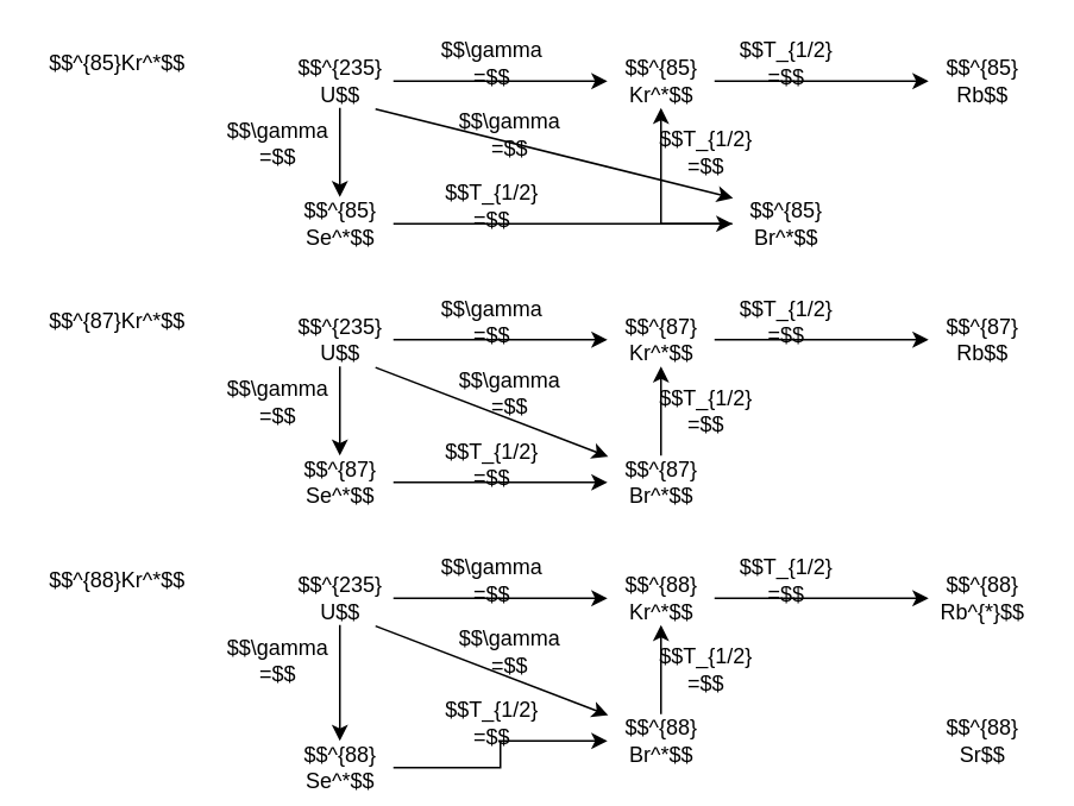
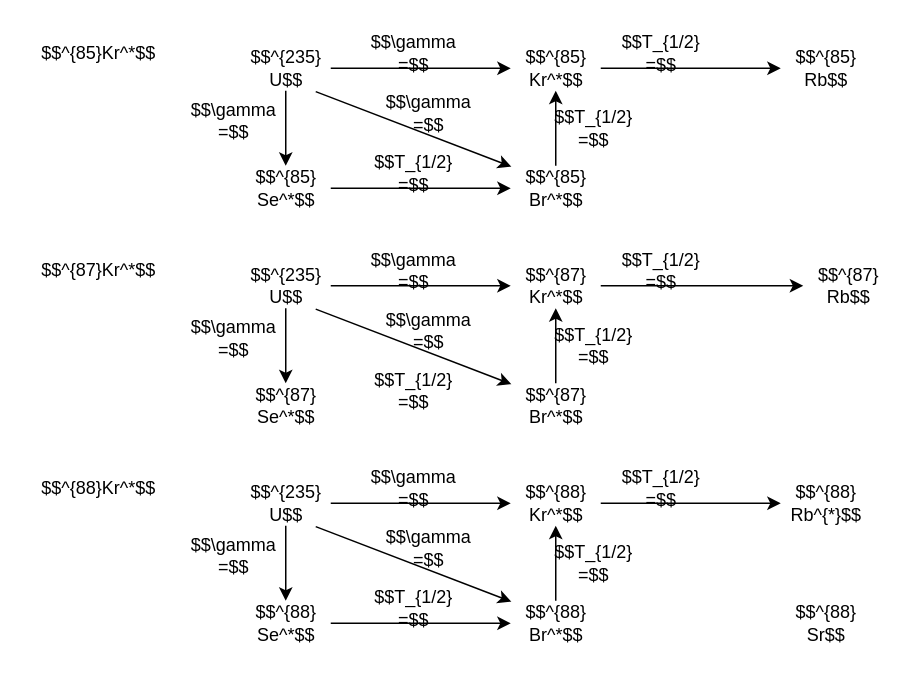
  <mxCell id="0" />
  <mxCell id="1" parent="0" />
  <mxCell id="2" value="$$^{85}Kr^*$$" style="text;html=1;resizable=0;autosize=1;align=center;verticalAlign=middle;points=[];fillColor=none;strokeColor=none;rounded=0;" parent="1" vertex="1"><mxGeometry x="20" y="25" width="90" height="20" as="geometry" /></mxCell>
  <mxCell id="3" value="" style="edgeStyle=orthogonalEdgeStyle;rounded=0;orthogonalLoop=1;jettySize=auto;html=1;" edge="1" parent="1" source="5" target="10"><mxGeometry relative="1" as="geometry"><mxPoint x="190" y="105" as="targetPoint" /></mxGeometry></mxCell>
  <mxCell id="4" value="" style="edgeStyle=orthogonalEdgeStyle;rounded=0;orthogonalLoop=1;jettySize=auto;html=1;" edge="1" parent="1" source="5" target="7"><mxGeometry relative="1" as="geometry" /></mxCell>
  <mxCell id="5" value="$$^{235}&lt;br&gt;U$$" style="text;html=1;resizable=0;autosize=1;align=center;verticalAlign=middle;points=[];fillColor=none;strokeColor=none;rounded=0;" vertex="1" parent="1"><mxGeometry x="160" y="30" width="60" height="30" as="geometry" /></mxCell>
  <mxCell id="6" value="" style="edgeStyle=orthogonalEdgeStyle;rounded=0;orthogonalLoop=1;jettySize=auto;html=1;" edge="1" parent="1" source="7" target="8"><mxGeometry relative="1" as="geometry" /></mxCell>
  <mxCell id="7" value="$$^{85}&lt;br&gt;Kr^*$$" style="text;html=1;resizable=0;autosize=1;align=center;verticalAlign=middle;points=[];fillColor=none;strokeColor=none;rounded=0;" vertex="1" parent="1"><mxGeometry x="340" y="30" width="60" height="30" as="geometry" /></mxCell>
  <mxCell id="8" value="$$^{85}&lt;br&gt;Rb$$" style="text;html=1;resizable=0;autosize=1;align=center;verticalAlign=middle;points=[];fillColor=none;strokeColor=none;rounded=0;" vertex="1" parent="1"><mxGeometry x="520" y="30" width="60" height="30" as="geometry" /></mxCell>
  <mxCell id="9" value="" style="edgeStyle=orthogonalEdgeStyle;rounded=0;orthogonalLoop=1;jettySize=auto;html=1;" edge="1" parent="1" source="10" target="12"><mxGeometry relative="1" as="geometry" /></mxCell>
  <mxCell id="10" value="$$^{85}&lt;br&gt;Se^*$$" style="text;html=1;resizable=0;autosize=1;align=center;verticalAlign=middle;points=[];fillColor=none;strokeColor=none;rounded=0;" vertex="1" parent="1"><mxGeometry x="160" y="110" width="60" height="30" as="geometry" /></mxCell>
  <mxCell id="11" value="" style="edgeStyle=orthogonalEdgeStyle;rounded=0;orthogonalLoop=1;jettySize=auto;html=1;" edge="1" parent="1" source="12" target="7"><mxGeometry relative="1" as="geometry" /></mxCell>
- <mxCell id="12" value="$$^{85}&lt;br&gt;Br^*$$" style="text;html=1;resizable=0;autosize=1;align=center;verticalAlign=middle;points=[];fillColor=none;strokeColor=none;rounded=0;" vertex="1" parent="1"><mxGeometry x="410" y="110" width="60" height="30" as="geometry" /></mxCell>
+ <mxCell id="12" value="$$^{85}&lt;br&gt;Br^*$$" style="text;html=1;resizable=0;autosize=1;align=center;verticalAlign=middle;points=[];fillColor=none;strokeColor=none;rounded=0;" vertex="1" parent="1"><mxGeometry x="340" y="110" width="60" height="30" as="geometry" /></mxCell>
  <mxCell id="13" value="" style="endArrow=classic;html=1;exitX=0.833;exitY=1.02;exitDx=0;exitDy=0;exitPerimeter=0;entryX=0.007;entryY=0.02;entryDx=0;entryDy=0;entryPerimeter=0;" edge="1" parent="1" source="5" target="12"><mxGeometry width="50" height="50" relative="1" as="geometry"><mxPoint x="250" y="110" as="sourcePoint" /><mxPoint x="300" y="60" as="targetPoint" /></mxGeometry></mxCell>
  <mxCell id="14" value="$$\gamma&lt;br&gt;=$$" style="text;html=1;resizable=0;autosize=1;align=center;verticalAlign=middle;points=[];fillColor=none;strokeColor=none;rounded=0;" vertex="1" parent="1"><mxGeometry x="240" y="20" width="70" height="30" as="geometry" /></mxCell>
  <mxCell id="15" value="$$\gamma&lt;br&gt;=$$" style="text;html=1;resizable=0;autosize=1;align=center;verticalAlign=middle;points=[];fillColor=none;strokeColor=none;rounded=0;" vertex="1" parent="1"><mxGeometry x="250" y="60" width="70" height="30" as="geometry" /></mxCell>
  <mxCell id="16" value="$$T_{1/2}&lt;br&gt;=$$" style="text;html=1;resizable=0;autosize=1;align=center;verticalAlign=middle;points=[];fillColor=none;strokeColor=none;rounded=0;" vertex="1" parent="1"><mxGeometry x="240" y="100" width="70" height="30" as="geometry" /></mxCell>
  <mxCell id="17" value="$$T_{1/2}&lt;br&gt;=$$" style="text;html=1;resizable=0;autosize=1;align=center;verticalAlign=middle;points=[];fillColor=none;strokeColor=none;rounded=0;" vertex="1" parent="1"><mxGeometry x="360" y="70" width="70" height="30" as="geometry" /></mxCell>
  <mxCell id="18" value="$$T_{1/2}&lt;br&gt;=$$" style="text;html=1;resizable=0;autosize=1;align=center;verticalAlign=middle;points=[];fillColor=none;strokeColor=none;rounded=0;" vertex="1" parent="1"><mxGeometry x="405" y="20" width="70" height="30" as="geometry" /></mxCell>
  <mxCell id="19" value="$$\gamma&lt;br&gt;=$$" style="text;html=1;resizable=0;autosize=1;align=center;verticalAlign=middle;points=[];fillColor=none;strokeColor=none;rounded=0;" vertex="1" parent="1"><mxGeometry x="120" y="65" width="70" height="30" as="geometry" /></mxCell>
  <mxCell id="20" value="$$^{87}Kr^*$$" style="text;html=1;resizable=0;autosize=1;align=center;verticalAlign=middle;points=[];fillColor=none;strokeColor=none;rounded=0;" vertex="1" parent="1"><mxGeometry x="20" y="170" width="90" height="20" as="geometry" /></mxCell>
  <mxCell id="21" value="" style="edgeStyle=orthogonalEdgeStyle;rounded=0;orthogonalLoop=1;jettySize=auto;html=1;" edge="1" parent="1" source="23" target="28"><mxGeometry relative="1" as="geometry"><mxPoint x="190" y="250" as="targetPoint" /></mxGeometry></mxCell>
  <mxCell id="22" value="" style="edgeStyle=orthogonalEdgeStyle;rounded=0;orthogonalLoop=1;jettySize=auto;html=1;" edge="1" parent="1" source="23" target="25"><mxGeometry relative="1" as="geometry" /></mxCell>
  <mxCell id="23" value="$$^{235}&lt;br&gt;U$$" style="text;html=1;resizable=0;autosize=1;align=center;verticalAlign=middle;points=[];fillColor=none;strokeColor=none;rounded=0;" vertex="1" parent="1"><mxGeometry x="160" y="175" width="60" height="30" as="geometry" /></mxCell>
  <mxCell id="24" value="" style="edgeStyle=orthogonalEdgeStyle;rounded=0;orthogonalLoop=1;jettySize=auto;html=1;" edge="1" parent="1" source="25" target="26"><mxGeometry relative="1" as="geometry" /></mxCell>
  <mxCell id="25" value="$$^{87}&lt;br&gt;Kr^*$$" style="text;html=1;resizable=0;autosize=1;align=center;verticalAlign=middle;points=[];fillColor=none;strokeColor=none;rounded=0;" vertex="1" parent="1"><mxGeometry x="340" y="175" width="60" height="30" as="geometry" /></mxCell>
- <mxCell id="26" value="$$^{87}&lt;br&gt;Rb$$" style="text;html=1;resizable=0;autosize=1;align=center;verticalAlign=middle;points=[];fillColor=none;strokeColor=none;rounded=0;" vertex="1" parent="1"><mxGeometry x="520" y="175" width="60" height="30" as="geometry" /></mxCell>
- <mxCell id="27" value="" style="edgeStyle=orthogonalEdgeStyle;rounded=0;orthogonalLoop=1;jettySize=auto;html=1;" edge="1" parent="1" source="28" target="30"><mxGeometry relative="1" as="geometry" /></mxCell>
+ <mxCell id="26" value="$$^{87}&lt;br&gt;Rb$$" style="text;html=1;resizable=0;autosize=1;align=center;verticalAlign=middle;points=[];fillColor=none;strokeColor=none;rounded=0;" vertex="1" parent="1"><mxGeometry x="535" y="175" width="60" height="30" as="geometry" /></mxCell>
  <mxCell id="28" value="$$^{87}&lt;br&gt;Se^*$$" style="text;html=1;resizable=0;autosize=1;align=center;verticalAlign=middle;points=[];fillColor=none;strokeColor=none;rounded=0;" vertex="1" parent="1"><mxGeometry x="160" y="255" width="60" height="30" as="geometry" /></mxCell>
  <mxCell id="29" value="" style="edgeStyle=orthogonalEdgeStyle;rounded=0;orthogonalLoop=1;jettySize=auto;html=1;" edge="1" parent="1" source="30" target="25"><mxGeometry relative="1" as="geometry" /></mxCell>
  <mxCell id="30" value="$$^{87}&lt;br&gt;Br^*$$" style="text;html=1;resizable=0;autosize=1;align=center;verticalAlign=middle;points=[];fillColor=none;strokeColor=none;rounded=0;" vertex="1" parent="1"><mxGeometry x="340" y="255" width="60" height="30" as="geometry" /></mxCell>
  <mxCell id="31" value="" style="endArrow=classic;html=1;exitX=0.833;exitY=1.02;exitDx=0;exitDy=0;exitPerimeter=0;entryX=0.007;entryY=0.02;entryDx=0;entryDy=0;entryPerimeter=0;" edge="1" parent="1" source="23" target="30"><mxGeometry width="50" height="50" relative="1" as="geometry"><mxPoint x="250" y="255" as="sourcePoint" /><mxPoint x="300" y="205" as="targetPoint" /></mxGeometry></mxCell>
  <mxCell id="32" value="$$\gamma&lt;br&gt;=$$" style="text;html=1;resizable=0;autosize=1;align=center;verticalAlign=middle;points=[];fillColor=none;strokeColor=none;rounded=0;" vertex="1" parent="1"><mxGeometry x="240" y="165" width="70" height="30" as="geometry" /></mxCell>
  <mxCell id="33" value="$$\gamma&lt;br&gt;=$$" style="text;html=1;resizable=0;autosize=1;align=center;verticalAlign=middle;points=[];fillColor=none;strokeColor=none;rounded=0;" vertex="1" parent="1"><mxGeometry x="250" y="205" width="70" height="30" as="geometry" /></mxCell>
  <mxCell id="34" value="$$T_{1/2}&lt;br&gt;=$$" style="text;html=1;resizable=0;autosize=1;align=center;verticalAlign=middle;points=[];fillColor=none;strokeColor=none;rounded=0;" vertex="1" parent="1"><mxGeometry x="240" y="245" width="70" height="30" as="geometry" /></mxCell>
  <mxCell id="35" value="$$T_{1/2}&lt;br&gt;=$$" style="text;html=1;resizable=0;autosize=1;align=center;verticalAlign=middle;points=[];fillColor=none;strokeColor=none;rounded=0;" vertex="1" parent="1"><mxGeometry x="360" y="215" width="70" height="30" as="geometry" /></mxCell>
  <mxCell id="36" value="$$T_{1/2}&lt;br&gt;=$$" style="text;html=1;resizable=0;autosize=1;align=center;verticalAlign=middle;points=[];fillColor=none;strokeColor=none;rounded=0;" vertex="1" parent="1"><mxGeometry x="405" y="165" width="70" height="30" as="geometry" /></mxCell>
  <mxCell id="37" value="$$\gamma&lt;br&gt;=$$" style="text;html=1;resizable=0;autosize=1;align=center;verticalAlign=middle;points=[];fillColor=none;strokeColor=none;rounded=0;" vertex="1" parent="1"><mxGeometry x="120" y="210" width="70" height="30" as="geometry" /></mxCell>
  <mxCell id="38" value="$$^{88}Kr^*$$" style="text;html=1;resizable=0;autosize=1;align=center;verticalAlign=middle;points=[];fillColor=none;strokeColor=none;rounded=0;" vertex="1" parent="1"><mxGeometry x="20" y="315" width="90" height="20" as="geometry" /></mxCell>
  <mxCell id="39" value="" style="edgeStyle=orthogonalEdgeStyle;rounded=0;orthogonalLoop=1;jettySize=auto;html=1;" edge="1" parent="1" source="41" target="47"><mxGeometry relative="1" as="geometry"><mxPoint x="190" y="395" as="targetPoint" /></mxGeometry></mxCell>
  <mxCell id="40" value="" style="edgeStyle=orthogonalEdgeStyle;rounded=0;orthogonalLoop=1;jettySize=auto;html=1;" edge="1" parent="1" source="41" target="43"><mxGeometry relative="1" as="geometry" /></mxCell>
  <mxCell id="41" value="$$^{235}&lt;br&gt;U$$" style="text;html=1;resizable=0;autosize=1;align=center;verticalAlign=middle;points=[];fillColor=none;strokeColor=none;rounded=0;" vertex="1" parent="1"><mxGeometry x="160" y="320" width="60" height="30" as="geometry" /></mxCell>
  <mxCell id="42" value="" style="edgeStyle=orthogonalEdgeStyle;rounded=0;orthogonalLoop=1;jettySize=auto;html=1;" edge="1" parent="1" source="43" target="44"><mxGeometry relative="1" as="geometry" /></mxCell>
  <mxCell id="43" value="$$^{88}&lt;br&gt;Kr^*$$" style="text;html=1;resizable=0;autosize=1;align=center;verticalAlign=middle;points=[];fillColor=none;strokeColor=none;rounded=0;" vertex="1" parent="1"><mxGeometry x="340" y="320" width="60" height="30" as="geometry" /></mxCell>
  <mxCell id="44" value="$$^{88}&lt;br&gt;Rb^{*}$$" style="text;html=1;resizable=0;autosize=1;align=center;verticalAlign=middle;points=[];fillColor=none;strokeColor=none;rounded=0;" vertex="1" parent="1"><mxGeometry x="520" y="320" width="60" height="30" as="geometry" /></mxCell>
  <mxCell id="45" value="$$^{88}&lt;br&gt;Sr$$" style="text;html=1;resizable=0;autosize=1;align=center;verticalAlign=middle;points=[];fillColor=none;strokeColor=none;rounded=0;" vertex="1" parent="1"><mxGeometry x="520" y="400" width="60" height="30" as="geometry" /></mxCell>
  <mxCell id="46" value="" style="edgeStyle=orthogonalEdgeStyle;rounded=0;orthogonalLoop=1;jettySize=auto;html=1;" edge="1" parent="1" source="47" target="49"><mxGeometry relative="1" as="geometry" /></mxCell>
- <mxCell id="47" value="$$^{88}&lt;br&gt;Se^*$$" style="text;html=1;resizable=0;autosize=1;align=center;verticalAlign=middle;points=[];fillColor=none;strokeColor=none;rounded=0;" vertex="1" parent="1"><mxGeometry x="160" y="415" width="60" height="30" as="geometry" /></mxCell>
+ <mxCell id="47" value="$$^{88}&lt;br&gt;Se^*$$" style="text;html=1;resizable=0;autosize=1;align=center;verticalAlign=middle;points=[];fillColor=none;strokeColor=none;rounded=0;" vertex="1" parent="1"><mxGeometry x="160" y="400" width="60" height="30" as="geometry" /></mxCell>
  <mxCell id="48" value="" style="edgeStyle=orthogonalEdgeStyle;rounded=0;orthogonalLoop=1;jettySize=auto;html=1;" edge="1" parent="1" source="49" target="43"><mxGeometry relative="1" as="geometry" /></mxCell>
  <mxCell id="49" value="$$^{88}&lt;br&gt;Br^*$$" style="text;html=1;resizable=0;autosize=1;align=center;verticalAlign=middle;points=[];fillColor=none;strokeColor=none;rounded=0;" vertex="1" parent="1"><mxGeometry x="340" y="400" width="60" height="30" as="geometry" /></mxCell>
  <mxCell id="50" value="" style="endArrow=classic;html=1;exitX=0.833;exitY=1.02;exitDx=0;exitDy=0;exitPerimeter=0;entryX=0.007;entryY=0.02;entryDx=0;entryDy=0;entryPerimeter=0;" edge="1" parent="1" source="41" target="49"><mxGeometry width="50" height="50" relative="1" as="geometry"><mxPoint x="250" y="400" as="sourcePoint" /><mxPoint x="300" y="350" as="targetPoint" /></mxGeometry></mxCell>
  <mxCell id="51" value="$$\gamma&lt;br&gt;=$$" style="text;html=1;resizable=0;autosize=1;align=center;verticalAlign=middle;points=[];fillColor=none;strokeColor=none;rounded=0;" vertex="1" parent="1"><mxGeometry x="240" y="310" width="70" height="30" as="geometry" /></mxCell>
  <mxCell id="52" value="$$\gamma&lt;br&gt;=$$" style="text;html=1;resizable=0;autosize=1;align=center;verticalAlign=middle;points=[];fillColor=none;strokeColor=none;rounded=0;" vertex="1" parent="1"><mxGeometry x="250" y="350" width="70" height="30" as="geometry" /></mxCell>
  <mxCell id="53" value="$$T_{1/2}&lt;br&gt;=$$" style="text;html=1;resizable=0;autosize=1;align=center;verticalAlign=middle;points=[];fillColor=none;strokeColor=none;rounded=0;" vertex="1" parent="1"><mxGeometry x="240" y="390" width="70" height="30" as="geometry" /></mxCell>
  <mxCell id="54" value="$$T_{1/2}&lt;br&gt;=$$" style="text;html=1;resizable=0;autosize=1;align=center;verticalAlign=middle;points=[];fillColor=none;strokeColor=none;rounded=0;" vertex="1" parent="1"><mxGeometry x="360" y="360" width="70" height="30" as="geometry" /></mxCell>
  <mxCell id="55" value="$$T_{1/2}&lt;br&gt;=$$" style="text;html=1;resizable=0;autosize=1;align=center;verticalAlign=middle;points=[];fillColor=none;strokeColor=none;rounded=0;" vertex="1" parent="1"><mxGeometry x="405" y="310" width="70" height="30" as="geometry" /></mxCell>
  <mxCell id="56" value="$$\gamma&lt;br&gt;=$$" style="text;html=1;resizable=0;autosize=1;align=center;verticalAlign=middle;points=[];fillColor=none;strokeColor=none;rounded=0;" vertex="1" parent="1"><mxGeometry x="120" y="355" width="70" height="30" as="geometry" /></mxCell>
